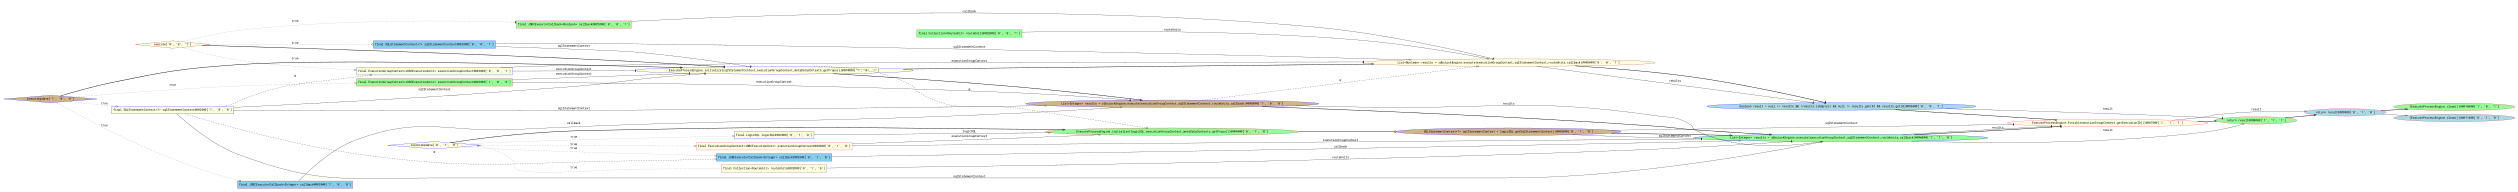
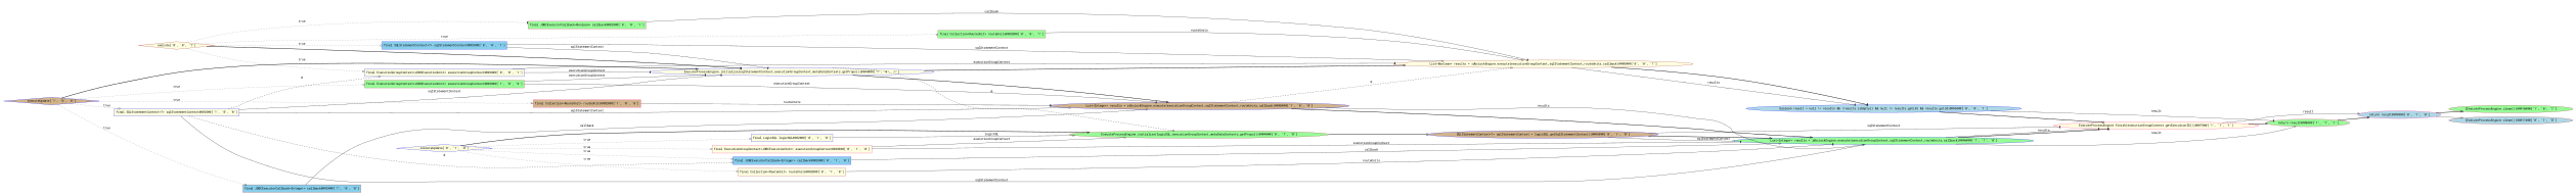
  digraph {
    fontname="Roboto Mono"
    rankdir=LR
    node [color=blue fillcolor=lightyellow fontname="Roboto Mono" shape=box style=filled]
    edge [arrowhead=odot fontname="Roboto Mono" style=solid]
    n1 [label="executeUpdate['0', '1', '0']" shape=diamond]
    n2 [color=brown label="final Collection<RouteUnit> routeUnits@@@2@@@['0', '1', '0']"]
    n3 [color=brown fillcolor=palegreen label="ExecuteProcessEngine.initialize(logicSQL,executionGroupContext,metaDataContexts.getProps())@@@4@@@['0', '1', '0']" shape=ellipse]
    n4 [color=deeppink label="final ExecutionGroupContext<JDBCExecutionUnit> executionGroupContext@@@2@@@['0', '1', '0']"]
    n5 [fillcolor=skyblue label="final JDBCExecutorCallback<Integer> callback@@@2@@@['0', '1', '0']"]
    n6 [label="final LogicSQL logicSQL@@@2@@@['0', '1', '0']"]
    n7 [fillcolor=palegreen label="List<Integer> results = jdbcLockEngine.execute(executionGroupContext,sqlStatementContext,routeUnits,callback)@@@6@@@['1', '1', '0']" shape=ellipse]
    n8 [fillcolor=tan label="SQLStatementContext<?> sqlStatementContext = logicSQL.getSqlStatementContext()@@@5@@@['0', '1', '0']" shape=ellipse]
    n9 [label="final SQLStatementContext<?> sqlStatementContext@@@2@@@['1', '0', '0']"]
    n10 [fillcolor=tan label="List<Integer> results = jdbcLockEngine.execute(executionGroupContext,sqlStatementContext,routeUnits,callback)@@@5@@@['1', '0', '0']" shape=ellipse]
    n11 [label="final ExecutionGroupContext<JDBCExecutionUnit> executionGroupContext@@@2@@@['0', '0', '1']"]
    n12 [label="ExecuteProcessEngine.initialize(sqlStatementContext,executionGroupContext,metaDataContexts.getProps())@@@4@@@['1', '0', '1']" shape=ellipse]
    n13 [color=deeppink fillcolor=palegreen label="return result@@@8@@@['1', '1', '1']" shape=ellipse]
    n14 [color=deeppink label="ExecuteProcessEngine.finish(executionGroupContext.getExecutionID())@@@7@@@['1', '1', '1']" shape=ellipse]
    n15 [color=brown label="List<Boolean> results = jdbcLockEngine.execute(executionGroupContext,sqlStatementContext,routeUnits,callback)@@@5@@@['0', '0', '1']" shape=ellipse]
    n16 [color=deeppink fillcolor=lightblue label="return result@@@9@@@['0', '1', '0']" shape=ellipse]
    n17 [fillcolor=tan label="executeUpdate['1', '0', '0']" shape=diamond]
    n18 [color=brown fillcolor=skyblue label="final JDBCExecutorCallback<Integer> callback@@@2@@@['1', '0', '0']"]
    n19 [color=brown fillcolor=palegreen label="final ExecutionGroupContext<JDBCExecutionUnit> executionGroupContext@@@2@@@['1', '0', '0']"]
+   n20 [color=deeppink fillcolor=tan label="final Collection<RouteUnit> routeUnits@@@2@@@['1', '0', '0']"]
    n21 [fillcolor=lightblue label="boolean result = null != results && !results.isEmpty() && null != results.get(0) && results.get(0)@@@6@@@['0', '0', '1']" shape=ellipse]
    n22 [color=brown fillcolor=palegreen label="{ExecuteProcessEngine.clean()}@@@10@@@['1', '0', '1']" shape=ellipse]
    n23 [color=brown fillcolor=lightblue label="{ExecuteProcessEngine.clean()}@@@11@@@['0', '1', '0']" shape=ellipse]
    n24 [color=brown fillcolor=palegreen label="final Collection<RouteUnit> routeUnits@@@2@@@['0', '0', '1']"]
    n25 [fillcolor=skyblue label="final SQLStatementContext<?> sqlStatementContext@@@2@@@['0', '0', '1']"]
    n26 [color=deeppink fillcolor=palegreen label="final JDBCExecutorCallback<Boolean> callback@@@2@@@['0', '0', '1']"]
    n27 [color=brown label="execute['0', '0', '1']" shape=diamond]
-   n2 -> n1 [label=true style=dotted]
+   n1 -> n2 [label=true style=dotted]
    n1 -> n3 [arrowhead=onormal style=bold]
    n1 -> n4 [label=true style=dotted]
    n1 -> n5 [label=true style=dotted]
    n1 -> n6 [label=true style=dotted]
    n2 -> n7 [arrowhead=tee label=routeUnits]
    n3 -> n8 [style=bold]
    n4 -> n3 [label=executionGroupContext]
    n4 -> n7 [arrowhead=tee label=executionGroupContext]
    n5 -> n7 [arrowhead=onormal label=callback]
    n6 -> n3 [arrowhead=onormal label=logicSQL]
    n7 -> n13 [label=result]
    n7 -> n14 [arrowhead=tee label=results]
    n7 -> n14 [arrowhead=tee style=bold]
    n8 -> n7 [label=sqlStatementContext]
    n8 -> n7 [arrowhead=onormal style=bold]
    n8 -> n14 [arrowhead=tee label=sqlStatementContext]
    n9 -> n5 [label=0 style=dashed]
    n9 -> n7 [arrowhead=onormal label=sqlStatementContext]
    n9 -> n10 [label=sqlStatementContext]
    n9 -> n11 [arrowhead=onormal label=0 style=dashed]
    n9 -> n12 [arrowhead=tee label=sqlStatementContext]
    n10 -> n7 [arrowhead=onormal style=bold]
    n10 -> n7 [arrowhead=onormal label=results]
    n10 -> n15 [arrowhead=onormal label=0 style=dashed]
    n11 -> n12 [arrowhead=tee label=executionGroupContext]
    n11 -> n15 [arrowhead=tee label=executionGroupContext]
    n12 -> n3 [label=0 style=dashed]
    n12 -> n10 [arrowhead=onormal style=bold]
    n12 -> n15 [style=bold]
    n13 -> n16 [arrowhead=onormal style=bold]
    n14 -> n13 [style=bold]
    n14 -> n16 [arrowhead=onormal label=result]
    n15 -> n21 [arrowhead=tee style=bold]
    n15 -> n21 [arrowhead=tee label=results]
    n16 -> n22 [arrowhead=onormal style=bold]
    n16 -> n23 [arrowhead=onormal]
    n17 -> n9 [label=true style=dotted]
    n17 -> n12 [arrowhead=onormal style=bold]
    n17 -> n18 [label=true style=dotted]
    n17 -> n19 [label=true style=dotted]
+   n17 -> n20 [arrowhead=onormal label=true style=dotted]
    n18 -> n10 [label=callback]
    n19 -> n10 [arrowhead=tee label=executionGroupContext]
    n19 -> n12 [arrowhead=tee label=executionGroupContext]
+   n20 -> n10 [arrowhead=tee label=routeUnits]
    n21 -> n13 [arrowhead=tee label=result]
    n21 -> n14 [style=bold]
    n24 -> n15 [arrowhead=onormal label=routeUnits]
    n25 -> n12 [arrowhead=tee label=sqlStatementContext]
    n25 -> n15 [label=sqlStatementContext]
    n26 -> n15 [arrowhead=tee label=callback]
    n27 -> n11 [arrowhead=onormal label=true style=dotted]
    n27 -> n12 [arrowhead=tee style=bold]
+   n27 -> n24 [label=true style=dotted]
    n27 -> n25 [label=true style=dotted]
    n27 -> n26 [arrowhead=tee label=true style=dotted]
  }
